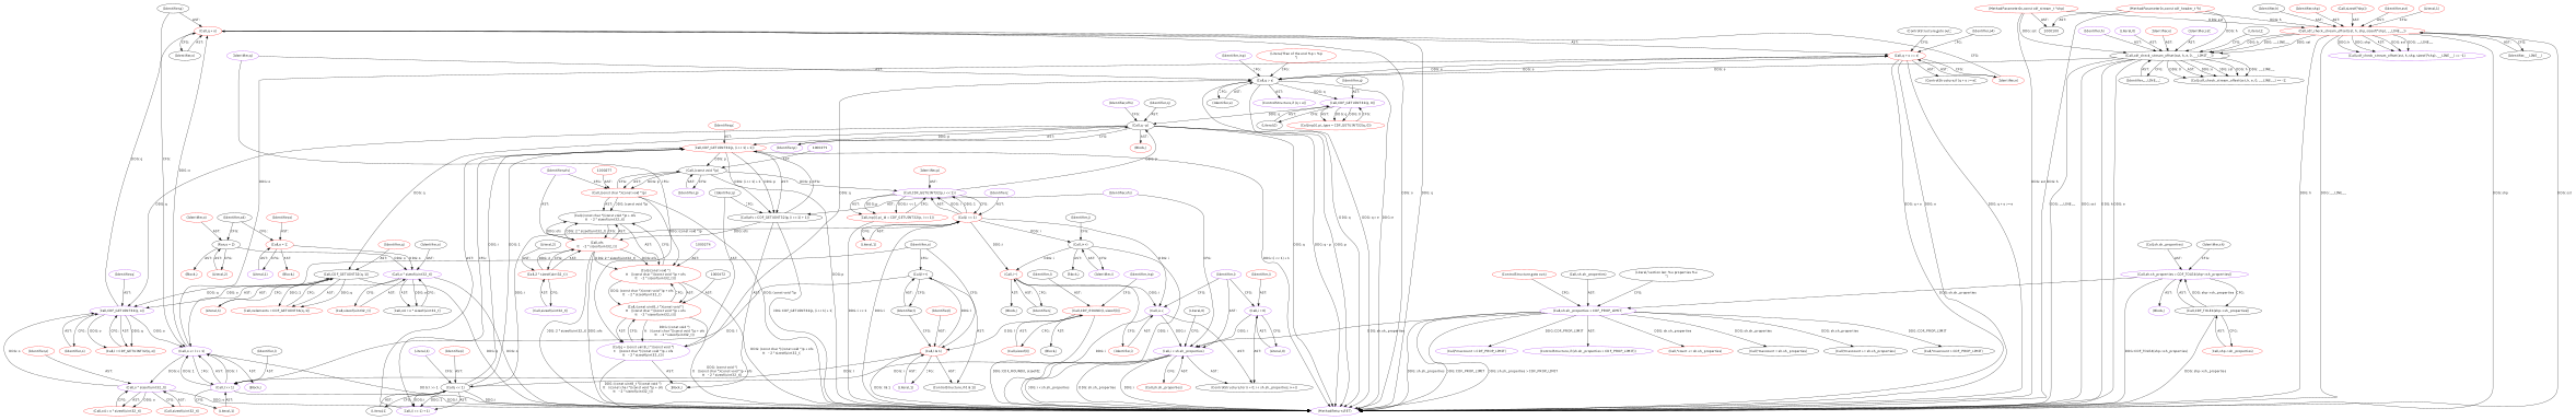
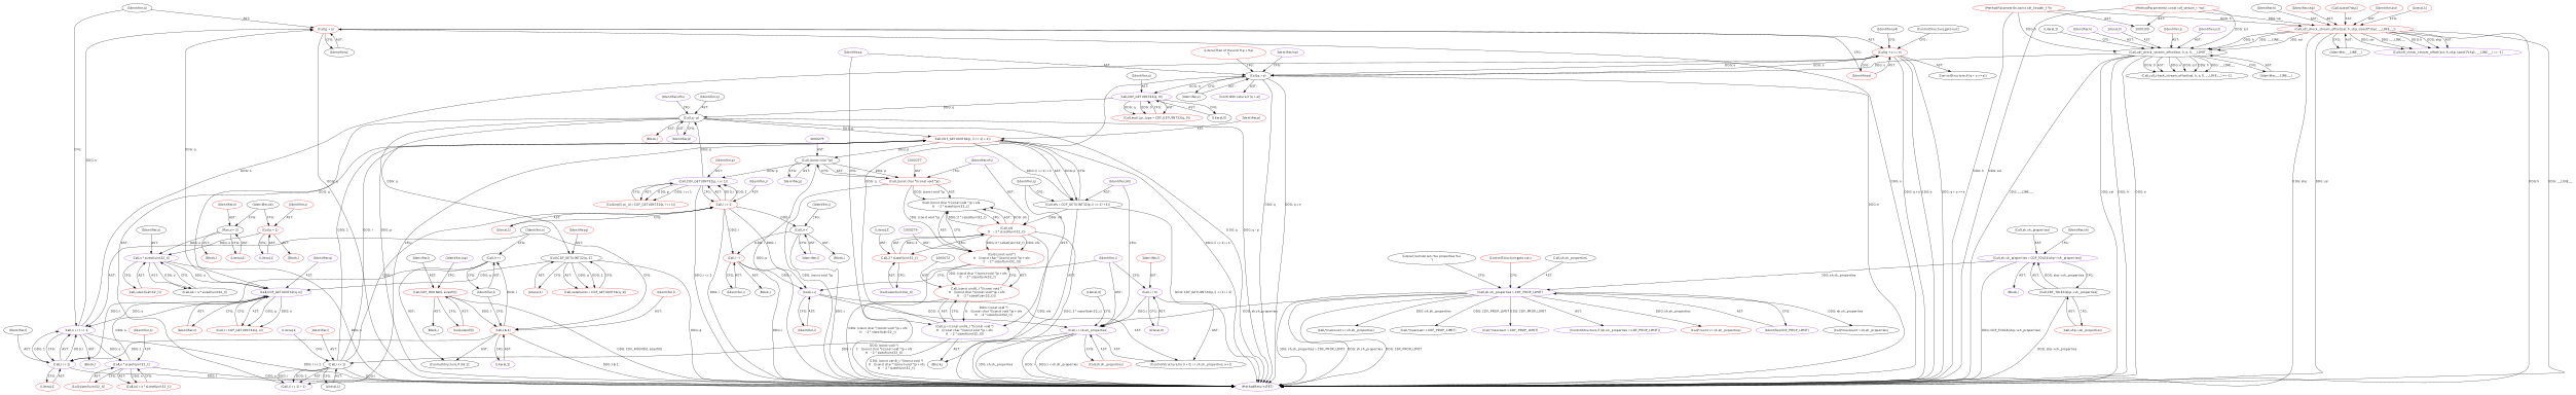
  digraph {
    fontname="IBM Plex Sans"
    node [color=red fontname="IBM Plex Sans"]
    edge [fontname="IBM Plex Sans"]
    n1 [label="(Call,q + o)"]
    n2 [label="(Call,q + o >= e)"]
    n3 [color=purple label="(MethodReturn,RET)"]
    n4 [color=black label="(Identifier,o)"]
    n5 [color=black label="(Call,q > e)"]
    n6 [color=black label="(ControlStructure,if (q + o >= e))"]
    n7 [label="(Identifier,e)"]
    n8 [color=purple label="(Call,CDF_GETUINT32(q, o))"]
    n9 [color=purple label="(Call,o += l >> 1)"]
    n10 [label="(Identifier,o)"]
    n11 [label="(Call,l = CDF_GETUINT32(q, o))"]
    n12 [color=purple label="(Call,l >> 1)"]
    n13 [color=purple label="(Call,o * sizeof(uint32_t))"]
    n14 [color=purple label="(Block,)"]
    n15 [color=black label="(Call,CDF_GETUINT32(q, 1))"]
    n16 [label="(Literal,1)"]
    n17 [label="(Call,nelements = CDF_GETUINT36(q, 1))"]
    n18 [color=black label="(Call,q - p)"]
    n19 [label="(Call,CDF_GETUINT32(p, (i << 1) + 1))"]
    n20 [color=purple label="(Identifier,p)"]
    n21 [label="(Block,)"]
    n22 [color=black label="(Call,(const void *)p)"]
    n23 [color=black label="(Call,ofs = CDF_GETUINT32(p, (i << 1) + 1))"]
    n24 [color=purple label="(Call,(i << 1) + 1)"]
    n25 [color=purple label="(Call,CDF_GETUINT32(q, 0))"]
    n26 [label="(Call,inp[i].pi_type = CDF_GETUINT32(q, 0))"]
    n27 [color=black label="(Literal,0)"]
    n28 [color=purple label="(ControlStructure,if (q > e))"]
    n29 [color=black label="(Identifier,e)"]
    n30 [color=purple label="(Call,q = (const uint8_t *)(const void *)\n\t\t    ((const char *)(const void *)p + ofs\n\t\t    - 2 * sizeof(uint32_t)))"]
    n31 [label="(Call,(const uint8_t *)(const void *)\n\t\t    ((const char *)(const void *)p + ofs\n\t\t    - 2 * sizeof(uint32_t)))"]
    n32 [color=black label="(Block,)"]
    n33 [label="(Call,(const void *)\n\t\t    ((const char *)(const void *)p + ofs\n\t\t    - 2 * sizeof(uint32_t)))"]
    n34 [color=black label="(Call,(const char *)(const void *)p + ofs\n\t\t    - 2 * sizeof(uint32_t))"]
    n35 [label="(Call,ofs\n\t\t    - 2 * sizeof(uint32_t))"]
    n36 [label="(Call,(const char *)(const void *)p)"]
    n37 [color=purple label="(Call,CDF_GETUINT32(p, i << 1))"]
    n38 [color=purple label="(Identifier,p)"]
    n39 [label="(Call,i << 1)"]
    n40 [label="(Call,inp[i].pi_id = CDF_GETUINT32(p, i << 1))"]
    n41 [color=black label="(Call,i << 1)"]
    n42 [color=black label="(Literal,1)"]
    n43 [color=purple label="(Call,i++)"]
    n44 [label="(Call,i--)"]
    n45 [color=black label="(Call,i++)"]
    n46 [label="(Literal,1)"]
    n47 [color=purple label="(Call,i < sh.sh_properties)"]
    n48 [label="(Call,sh.sh_properties)"]
    n49 [color=black label="(ControlStructure,for (i = 0; i < sh.sh_properties; i++))"]
    n50 [label="(Identifier,i)"]
    n51 [color=black label="(Identifier,i)"]
    n52 [color=black label="(Block,)"]
    n53 [color=black label="(Block,)"]
    n54 [color=purple label="(Identifier,i)"]
    n55 [color=purple label="(Call,i = 0)"]
    n56 [color=purple label="(Literal,0)"]
    n57 [color=purple label="(Call,sh.sh_properties > CDF_PROP_LIMIT)"]
    n58 [label="(Call,*count += sh.sh_properties)"]
+   n59 [color=purple label="(Identifier,CDF_PROP_LIMIT)"]
    n60 [color=black label="(Call,*maxcount = sh.sh_properties)"]
    n61 [color=black label="(Call,*maxcount += sh.sh_properties)"]
    n62 [color=black label="(Call,*maxcount > CDF_PROP_LIMIT)"]
    n63 [color=purple label="(Call,*maxcount > CDF_PROP_LIMIT)"]
    n64 [color=purple label="(ControlStructure,if (sh.sh_properties > CDF_PROP_LIMIT))"]
    n65 [color=purple label="(Call,sh.sh_properties = CDF_TOLE4(shp->sh_properties))"]
    n66 [color=black label="(Call,CDF_TOLE4(shp->sh_properties))"]
    n67 [color=purple label="(Block,)"]
    n68 [label="(Call,shp->sh_properties)"]
    n69 [label="(Call,2 * sizeof(uint32_t))"]
    n70 [color=purple label="(Call,sizeof(uint32_t))"]
    n71 [label="(Literal,1)"]
    n72 [label="(Call,sizeof(uint32_t))"]
    n73 [label="(Call,o4 = o * sizeof(uint32_t))"]
    n74 [color=black label="(Call,l++)"]
    n75 [color=black label="(ControlStructure,if (l & 1))"]
    n76 [color=black label="(Identifier,l)"]
    n77 [label="(Call,l & 1)"]
    n78 [color=purple label="(Literal,1)"]
    n79 [label="(Call,CDF_ROUND(l, sizeof(l)))"]
    n80 [color=black label="(Block,)"]
    n81 [label="(Call,sizeof(l))"]
    n82 [color=black label="(Call,cdf_check_stream_offset(sst, h, e, 0, __LIMIT__))"]
    n83 [color=black label="(Identifier,__LINE__)"]
    n84 [color=black label="(Call,cdf_check_stream_offset(sst, h, e, 0, __LINE__) == -1)"]
    n85 [label="(Call,cdf_check_stream_offset(sst, h, shp, sizeof(*shp), __LINE__))"]
    n86 [color=black label="(Identifier,__LINE__)"]
    n87 [color=purple label="(Call,cdf_check_stream_offset(sst, h, shp, sizeof(*shp), __LINE__) == -1)"]
-   n88 [label="(MethodParameterIn,const cdf_stream_t *shp)"]
+   n88 [label="(MethodParameterIn,const cdf_stream_t *sst)"]
    1000100 [color=black]
    n90 [label="(MethodParameterIn,const cdf_header_t *h)"]
    n91 [color=purple label="(Call,o * sizeof(uint32_t))"]
    n92 [label="(Call,sizeof(uint32_t))"]
    n93 [color=black label="(Call,o4 = o * sizeof(uint32_t))"]
    n94 [color=black label="(Ran,o = 2)"]
    n95 [label="(Block,)"]
    n96 [label="(Literal,2)"]
    n97 [label="(Call,o = 1)"]
    n98 [label="(Block,)"]
    n99 [color=purple label="(Literal,1)"]
    n100 [label="(Identifier,sst)"]
    n101 [color=purple label="(Literal,1)"]
    n102 [label="(ControlStructure,goto out;)"]
    n103 [color=black label="(Identifier,l)"]
    n104 [color=purple label="(Identifier,q)"]
    n105 [label="(Identifier,e)"]
    n106 [label="(Identifier,p)"]
    n107 [color=purple label="(Identifier,sst)"]
    n108 [color=black label="(Literal,0)"]
    n109 [color=black label="(Identifier,q)"]
    n110 [color=black label="(Call,sh.sh_properties)"]
    n111 [color=black label="(Identifier,o)"]
    n112 [color=black label="(Identifier,q)"]
    n113 [color=black label="(Identifier,o4)"]
    n114 [color=black label="(Literal,1)"]
    n115 [label="(Literal,\"Ran of the end %p > %p\n\")"]
    n116 [color=purple label="(Identifier,inp)"]
    n117 [label="(Identifier,o)"]
    n118 [color=purple label="(Identifier,h)"]
    n119 [color=purple label="(Literal,0)"]
    n120 [label="(Identifier,q)"]
    n121 [color=black label="(Literal,\"section len: %u properties %u\n\")"]
    n122 [color=purple label="(Identifier,i)"]
    n123 [label="(Identifier,o)"]
    n124 [label="(Identifier,p)"]
    n125 [color=black label="(Identifier,o4)"]
    n126 [color=purple label="(Identifier,ofs)"]
    n127 [color=black label="(Identifier,l)"]
    n128 [color=black label="(Identifier,q)"]
    n129 [label="(Literal,1)"]
    n130 [color=black label="(ControlStructure,goto out;)"]
    n131 [color=black label="(Identifier,h)"]
    n132 [color=black label="(Identifier,o)"]
    n133 [color=black label="(Identifier,sh)"]
    n134 [color=black label="(Call,sh.sh_properties)"]
    n135 [label="(Identifier,o)"]
    n136 [color=purple label="(Identifier,offs)"]
    n137 [color=black label="(Identifier,q)"]
    n138 [color=purple label="(Identifier,inp)"]
    n139 [label="(Identifier,shp)"]
    n140 [color=black label="(Literal,2)"]
    n141 [label="(Identifier,l)"]
    n142 [label="(Identifier,i)"]
    n143 [label="(Call,sizeof(*shp))"]
    n144 [label="(Identifier,i)"]
    n145 [color=purple label="(Identifier,i)"]
    n146 [color=black label="(Identifier,j)"]
    n147 [color=purple label="(Identifier,q)"]
    n148 [color=purple label="(Identifier,ofs)"]
    n149 [color=black label=1000672]
    1000274 [color=purple]
    1000277
    1000279 [color=purple]
    n1 -> n2 [label="AST: "]
    n1 -> n3 [label="DDG: q"]
    n1 -> n3 [label="DDG: o"]
    n1 -> n4 [label="CFG: "]
    n2 -> n3 [label="DDG: q + o"]
    n2 -> n3 [label="DDG: e"]
    n2 -> n3 [label="DDG: q + o >= e"]
    n2 -> n5 [label="DDG: e"]
    n2 -> n6 [label="AST: "]
    n2 -> n7 [label="CFG: "]
    n4 -> n1 [label="AST: "]
    n5 -> n2 [label="DDG: e"]
    n5 -> n3 [label="DDG: e"]
    n5 -> n3 [label="DDG: q"]
    n5 -> n3 [label="DDG: q > e"]
    n5 -> n25 [label="DDG: q"]
    n5 -> n28 [label="AST: "]
    n5 -> n29 [label="CFG: "]
    n7 -> n1 [label="CFG: "]
    n7 -> n2 [label="AST: "]
    n8 -> n1 [label="DDG: q"]
    n8 -> n9 [label="DDG: o"]
    n8 -> n10 [label="CFG: "]
    n8 -> n11 [label="AST: "]
    n8 -> n11 [label="DDG: q"]
    n8 -> n11 [label="DDG: o"]
    n9 -> n1 [label="DDG: o"]
    n9 -> n2 [label="DDG: o"]
    n9 -> n3 [label="DDG: l >> 1"]
    n9 -> n12 [label="CFG: "]
    n9 -> n13 [label="DDG: o"]
    n9 -> n14 [label="AST: "]
    n10 -> n8 [label="AST: "]
    n11 -> n8 [label="CFG: "]
    n12 -> n3 [label="DDG: l"]
    n12 -> n9 [label="AST: "]
    n12 -> n9 [label="DDG: l"]
    n12 -> n9 [label="DDG: 1"]
    n12 -> n71 [label="CFG: "]
    n13 -> n3 [label="DDG: o"]
    n13 -> n8 [label="DDG: o"]
    n13 -> n72 [label="CFG: "]
    n13 -> n73 [label="AST: "]
    n13 -> n73 [label="DDG: o"]
    n15 -> n3 [label="DDG: q"]
    n15 -> n8 [label="DDG: q"]
    n15 -> n16 [label="CFG: "]
    n15 -> n17 [label="AST: "]
    n15 -> n17 [label="DDG: q"]
    n15 -> n17 [label="DDG: 1"]
    n16 -> n15 [label="AST: "]
    n17 -> n15 [label="CFG: "]
    n18 -> n3 [label="DDG: p"]
    n18 -> n3 [label="DDG: q"]
    n18 -> n3 [label="DDG: q - p"]
    n18 -> n8 [label="DDG: q"]
    n18 -> n15 [label="DDG: q"]
    n18 -> n19 [label="DDG: p"]
    n18 -> n20 [label="CFG: "]
    n18 -> n21 [label="AST: "]
    n19 -> n3 [label="DDG: (i << 1) + 1"]
    n19 -> n22 [label="DDG: p"]
    n19 -> n23 [label="AST: "]
    n19 -> n23 [label="DDG: p"]
    n19 -> n23 [label="DDG: (i << 1) + 1"]
    n19 -> n24 [label="CFG: "]
    n20 -> n18 [label="AST: "]
    n22 -> n3 [label="DDG: p"]
    n22 -> n36 [label="AST: "]
    n22 -> n36 [label="DDG: p"]
    n22 -> n37 [label="DDG: p"]
    n22 -> n38 [label="CFG: "]
    n23 -> n3 [label="DDG: CDF_GETUINT32(p, (i << 1) + 1)"]
    n23 -> n19 [label="CFG: "]
    n23 -> n32 [label="AST: "]
    n23 -> n35 [label="DDG: ofs"]
    n24 -> n19 [label="AST: "]
    n25 -> n18 [label="DDG: q"]
    n25 -> n26 [label="AST: "]
    n25 -> n26 [label="DDG: q"]
    n25 -> n26 [label="DDG: 0"]
    n25 -> n27 [label="CFG: "]
    n26 -> n25 [label="CFG: "]
    n27 -> n25 [label="AST: "]
    n29 -> n5 [label="AST: "]
    n30 -> n3 [label="DDG: (const uint8_t *)(const void *)\n\t\t    ((const char *)(const void *)p + ofs\n\t\t    - 2 * sizeof(uint32_t))"]
    n30 -> n5 [label="DDG: q"]
    n30 -> n31 [label="CFG: "]
    n30 -> n32 [label="AST: "]
    n31 -> n3 [label="DDG: (const void *)\n\t\t    ((const char *)(const void *)p + ofs\n\t\t    - 2 * sizeof(uint32_t))"]
    n31 -> n30 [label="AST: "]
    n31 -> n30 [label="DDG: (const void *)\n\t\t    ((const char *)(const void *)p + ofs\n\t\t    - 2 * sizeof(uint32_t))"]
    n31 -> n33 [label="CFG: "]
    n33 -> n3 [label="DDG: (const char *)(const void *)p + ofs\n\t\t    - 2 * sizeof(uint32_t)"]
    n33 -> n31 [label="AST: "]
    n33 -> n31 [label="DDG: (const char *)(const void *)p + ofs\n\t\t    - 2 * sizeof(uint32_t)"]
    n33 -> n34 [label="CFG: "]
    n34 -> n33 [label="AST: "]
    n34 -> n35 [label="CFG: "]
    n35 -> n3 [label="DDG: ofs"]
    n35 -> n3 [label="DDG: 2 * sizeof(uint32_t)"]
    n35 -> n33 [label="DDG: ofs"]
    n35 -> n33 [label="DDG: 2 * sizeof(uint32_t)"]
    n35 -> n34 [label="AST: "]
    n35 -> n34 [label="DDG: ofs"]
    n35 -> n34 [label="DDG: 2 * sizeof(uint32_t)"]
    n35 -> n69 [label="CFG: "]
    n36 -> n3 [label="DDG: (const void *)p"]
    n36 -> n22 [label="CFG: "]
    n36 -> n33 [label="DDG: (const void *)p"]
    n36 -> n34 [label="AST: "]
    n36 -> n34 [label="DDG: (const void *)p"]
-   n40 -> n3 [label="DDG: i << 1"]
+   n37 -> n3 [label="DDG: i << 1"]
    n37 -> n18 [label="DDG: p"]
    n37 -> n39 [label="CFG: "]
    n37 -> n40 [label="AST: "]
    n37 -> n40 [label="DDG: p"]
    n37 -> n40 [label="DDG: i << 1"]
    n38 -> n22 [label="AST: "]
    n39 -> n3 [label="DDG: i"]
    n39 -> n37 [label="AST: "]
    n39 -> n37 [label="DDG: i"]
    n39 -> n37 [label="DDG: 1"]
    n39 -> n43 [label="DDG: i"]
    n39 -> n44 [label="DDG: i"]
    n39 -> n45 [label="DDG: i"]
    n39 -> n46 [label="CFG: "]
    n40 -> n37 [label="CFG: "]
    n41 -> n3 [label="DDG: i"]
    n41 -> n19 [label="DDG: i"]
    n41 -> n19 [label="DDG: 1"]
    n41 -> n24 [label="AST: "]
    n41 -> n24 [label="DDG: i"]
    n41 -> n24 [label="DDG: 1"]
    n41 -> n39 [label="DDG: i"]
    n41 -> n42 [label="CFG: "]
    n42 -> n41 [label="AST: "]
    n43 -> n47 [label="DDG: i"]
    n43 -> n49 [label="AST: "]
    n43 -> n50 [label="CFG: "]
    n44 -> n3 [label="DDG: i"]
    n44 -> n43 [label="DDG: i"]
    n44 -> n51 [label="CFG: "]
    n44 -> n52 [label="AST: "]
    n45 -> n3 [label="DDG: i"]
    n45 -> n44 [label="DDG: i"]
    n45 -> n53 [label="AST: "]
    n45 -> n54 [label="CFG: "]
    n46 -> n39 [label="AST: "]
    n47 -> n3 [label="DDG: i < sh.sh_properties"]
    n47 -> n3 [label="DDG: sh.sh_properties"]
    n47 -> n3 [label="DDG: i"]
    n47 -> n41 [label="DDG: i"]
    n47 -> n48 [label="CFG: "]
    n47 -> n49 [label="AST: "]
    n48 -> n47 [label="AST: "]
    n50 -> n43 [label="AST: "]
    n51 -> n44 [label="AST: "]
    n54 -> n45 [label="AST: "]
    n55 -> n47 [label="DDG: i"]
    n55 -> n49 [label="AST: "]
    n55 -> n56 [label="CFG: "]
    n56 -> n55 [label="AST: "]
    n57 -> n3 [label="DDG: sh.sh_properties"]
    n57 -> n3 [label="DDG: CDF_PROP_LIMIT"]
    n57 -> n3 [label="DDG: sh.sh_properties > CDF_PROP_LIMIT"]
    n57 -> n47 [label="DDG: sh.sh_properties"]
    n57 -> n58 [label="DDG: sh.sh_properties"]
+   n57 -> n59 [label="CFG: "]
    n57 -> n60 [label="DDG: sh.sh_properties"]
    n57 -> n61 [label="DDG: sh.sh_properties"]
    n57 -> n62 [label="DDG: CDF_PROP_LIMIT"]
    n57 -> n63 [label="DDG: CDF_PROP_LIMIT"]
    n57 -> n64 [label="AST: "]
+   n59 -> n57 [label="AST: "]
    n65 -> n3 [label="DDG: CDF_TOLE4(shp->sh_properties)"]
    n65 -> n57 [label="DDG: sh.sh_properties"]
    n65 -> n66 [label="CFG: "]
    n65 -> n67 [label="AST: "]
    n66 -> n3 [label="DDG: shp->sh_properties"]
    n66 -> n65 [label="AST: "]
    n66 -> n65 [label="DDG: shp->sh_properties"]
    n66 -> n68 [label="CFG: "]
    n68 -> n66 [label="AST: "]
    n69 -> n35 [label="AST: "]
    n69 -> n35 [label="DDG: 2"]
    n69 -> n70 [label="CFG: "]
    n70 -> n69 [label="AST: "]
    n71 -> n12 [label="AST: "]
    n72 -> n13 [label="AST: "]
    n73 -> n13 [label="CFG: "]
    n74 -> n12 [label="DDG: l"]
    n74 -> n75 [label="AST: "]
    n74 -> n76 [label="CFG: "]
    n76 -> n74 [label="AST: "]
    n76 -> n77 [label="CFG: "]
    n77 -> n3 [label="DDG: l & 1"]
    n77 -> n12 [label="DDG: l"]
    n77 -> n74 [label="DDG: l"]
    n77 -> n75 [label="AST: "]
    n77 -> n78 [label="CFG: "]
    n78 -> n77 [label="AST: "]
    n79 -> n3 [label="DDG: CDF_ROUND(l, sizeof(l))"]
    n79 -> n77 [label="DDG: l"]
    n79 -> n80 [label="AST: "]
    n79 -> n81 [label="CFG: "]
    n81 -> n79 [label="AST: "]
    n82 -> n3 [label="DDG: sst"]
    n82 -> n3 [label="DDG: h"]
    n82 -> n3 [label="DDG: e"]
    n82 -> n3 [label="DDG: __LINE__"]
    n82 -> n5 [label="DDG: e"]
    n82 -> n83 [label="CFG: "]
    n82 -> n84 [label="AST: "]
    n82 -> n84 [label="DDG: e"]
    n82 -> n84 [label="DDG: sst"]
    n82 -> n84 [label="DDG: h"]
    n82 -> n84 [label="DDG: __LINE__"]
    n82 -> n84 [label="DDG: 0"]
    n83 -> n82 [label="AST: "]
    n85 -> n3 [label="DDG: shp"]
    n85 -> n3 [label="DDG: sst"]
    n85 -> n3 [label="DDG: h"]
    n85 -> n3 [label="DDG: __LINE__"]
    n85 -> n82 [label="DDG: sst"]
    n85 -> n82 [label="DDG: h"]
    n85 -> n82 [label="DDG: __LINE__"]
    n85 -> n86 [label="CFG: "]
    n85 -> n87 [label="AST: "]
    n85 -> n87 [label="DDG: sst"]
    n85 -> n87 [label="DDG: __LINE__"]
    n85 -> n87 [label="DDG: h"]
    n85 -> n87 [label="DDG: shp"]
    n86 -> n85 [label="AST: "]
    n88 -> n3 [label="DDG: sst"]
    n88 -> n82 [label="DDG: sst"]
    n88 -> n85 [label="DDG: sst"]
    n88 -> 1000100 [label="AST: "]
    n90 -> n3 [label="DDG: h"]
    n90 -> n82 [label="DDG: h"]
    n90 -> n85 [label="DDG: h"]
    n90 -> 1000100 [label="AST: "]
    n91 -> n3 [label="DDG: o"]
    n91 -> n8 [label="DDG: o"]
    n91 -> n92 [label="CFG: "]
    n91 -> n93 [label="AST: "]
    n91 -> n93 [label="DDG: o"]
    n92 -> n91 [label="AST: "]
    n93 -> n91 [label="CFG: "]
    n94 -> n91 [label="DDG: o"]
    n94 -> n95 [label="AST: "]
    n94 -> n96 [label="CFG: "]
    n96 -> n94 [label="AST: "]
    n97 -> n91 [label="DDG: o"]
    n97 -> n98 [label="AST: "]
    n97 -> n99 [label="CFG: "]
    n99 -> n97 [label="AST: "]
    n100 -> n85 [label="AST: "]
    n101 -> n41 [label="CFG: "]
    n102 -> n57 [label="CFG: "]
    n103 -> n12 [label="AST: "]
    n104 -> n8 [label="AST: "]
    n105 -> n82 [label="AST: "]
    n106 -> n37 [label="AST: "]
    n107 -> n82 [label="AST: "]
    n108 -> n47 [label="CFG: "]
    n109 -> n18 [label="AST: "]
    n110 -> n57 [label="AST: "]
    n111 -> n91 [label="AST: "]
    n112 -> n25 [label="AST: "]
    n113 -> n2 [label="CFG: "]
    n114 -> n82 [label="CFG: "]
    n115 -> n5 [label="CFG: "]
    n116 -> n5 [label="CFG: "]
    n117 -> n94 [label="AST: "]
    n118 -> n82 [label="AST: "]
    n119 -> n82 [label="AST: "]
    n120 -> n15 [label="AST: "]
    n121 -> n57 [label="CFG: "]
    n122 -> n43 [label="CFG: "]
    n122 -> n47 [label="AST: "]
    n122 -> n55 [label="CFG: "]
    n123 -> n13 [label="AST: "]
    n124 -> n19 [label="AST: "]
    n125 -> n94 [label="CFG: "]
    n125 -> n97 [label="CFG: "]
    n126 -> n23 [label="AST: "]
    n126 -> n47 [label="CFG: "]
    n127 -> n79 [label="AST: "]
    n128 -> n1 [label="AST: "]
    n128 -> n9 [label="CFG: "]
    n129 -> n85 [label="CFG: "]
    n130 -> n2 [label="CFG: "]
    n131 -> n85 [label="AST: "]
    n132 -> n9 [label="AST: "]
    n132 -> n74 [label="CFG: "]
    n132 -> n77 [label="CFG: "]
    n133 -> n65 [label="CFG: "]
    n134 -> n65 [label="AST: "]
    n135 -> n97 [label="AST: "]
    n136 -> n18 [label="CFG: "]
    n137 -> n23 [label="CFG: "]
    n137 -> n30 [label="AST: "]
    n138 -> n79 [label="CFG: "]
    n139 -> n85 [label="AST: "]
    n140 -> n69 [label="AST: "]
    n141 -> n77 [label="AST: "]
    n142 -> n41 [label="AST: "]
    n143 -> n85 [label="AST: "]
    n144 -> n55 [label="AST: "]
    n145 -> n39 [label="AST: "]
    n146 -> n45 [label="CFG: "]
    n147 -> n5 [label="AST: "]
    n147 -> n30 [label="CFG: "]
    n148 -> n35 [label="AST: "]
    n148 -> n36 [label="CFG: "]
    n149 -> n31 [label="AST: "]
    1000274 -> n33 [label="AST: "]
    1000277 -> n36 [label="AST: "]
    1000279 -> n22 [label="AST: "]
  }
